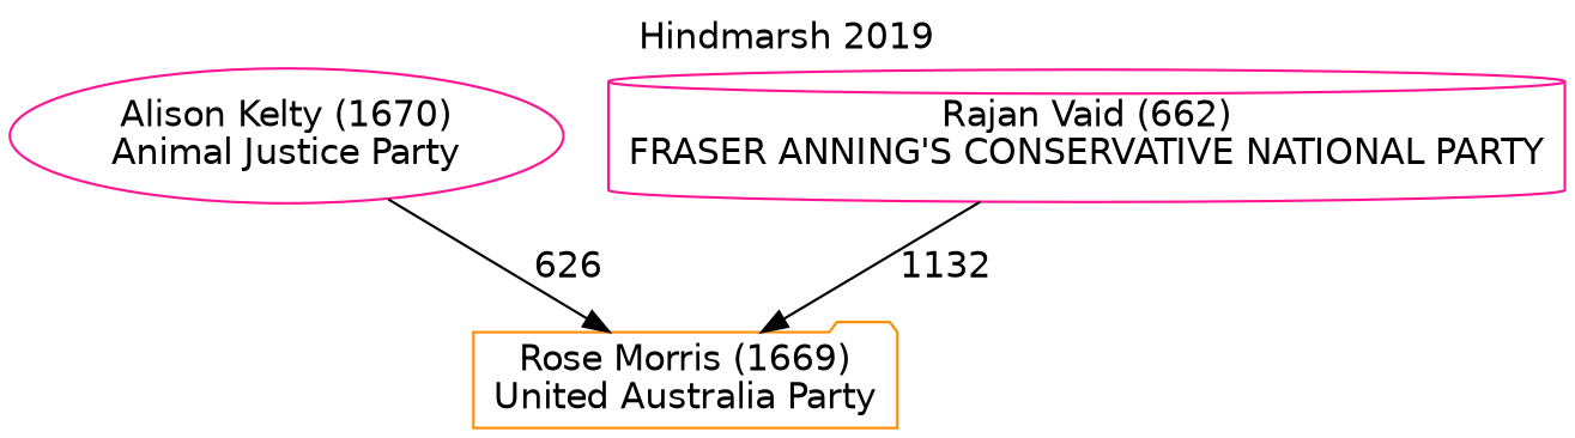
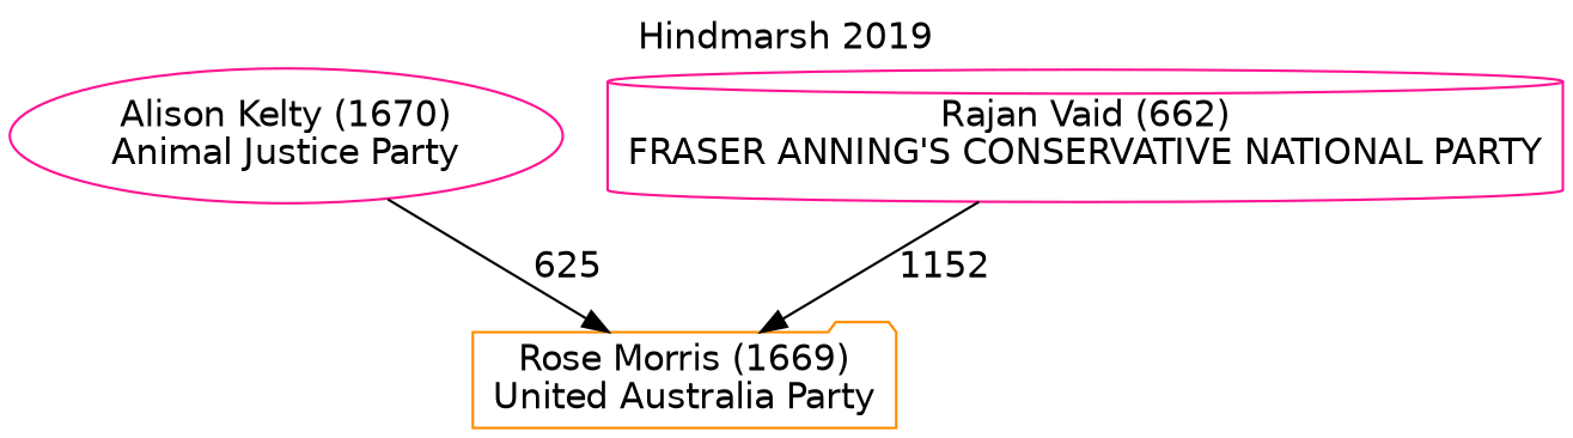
  digraph {
    fontname="DejaVu Sans"
    label="Hindmarsh 2019"
    labelloc=t
    mclimit=10
    node [color=deeppink fontname="DejaVu Sans"]
    edge [fontname="DejaVu Sans"]
    n1 [color=darkorange label="Rose Morris (1669)\nUnited Australia Party" shape=folder]
    n2 [label="Alison Kelty (1670)\nAnimal Justice Party" shape=ellipse]
    n3 [label="Rajan Vaid (662)\nFRASER ANNING'S CONSERVATIVE NATIONAL PARTY" shape=cylinder]
-   n2 -> n1 [label=626]
-   n3 -> n1 [label=1132]
+   n2 -> n1 [label=625]
+   n3 -> n1 [label=1152]
  }
